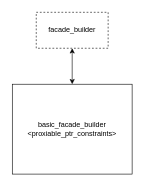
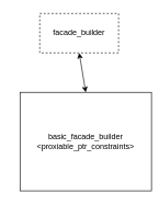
  <mxCell id="0" />
  <mxCell id="1" parent="0" />
  <mxCell id="2" value="facade_builder" style="rounded=0;whiteSpace=wrap;html=1;dashed=1;" vertex="1" parent="1"><mxGeometry x="60" y="20" width="120" height="60" as="geometry" /></mxCell>
- <mxCell id="3" value="basic_facade_builder&lt;br&gt;&amp;lt;proxiable_ptr_constraints&amp;gt;" style="rounded=0;whiteSpace=wrap;html=1;" vertex="1" parent="1"><mxGeometry x="20" y="140" width="200" height="150" as="geometry" /></mxCell>
+ <mxCell id="3" value="basic_facade_builder&lt;br&gt;&amp;lt;proxiable_ptr_constraints&amp;gt;" style="rounded=0;whiteSpace=wrap;html=1;" vertex="1" parent="1"><mxGeometry x="30" y="140" width="200" height="150" as="geometry" /></mxCell>
  <mxCell id="4" value="" style="endArrow=classic;startArrow=classic;html=1;entryX=0.5;entryY=1;entryDx=0;entryDy=0;exitX=0.5;exitY=0;exitDx=0;exitDy=0;" edge="1" parent="1" source="3" target="2"><mxGeometry width="50" height="50" relative="1" as="geometry"><mxPoint x="310" y="160" as="sourcePoint" /><mxPoint x="360" y="110" as="targetPoint" /></mxGeometry></mxCell>
